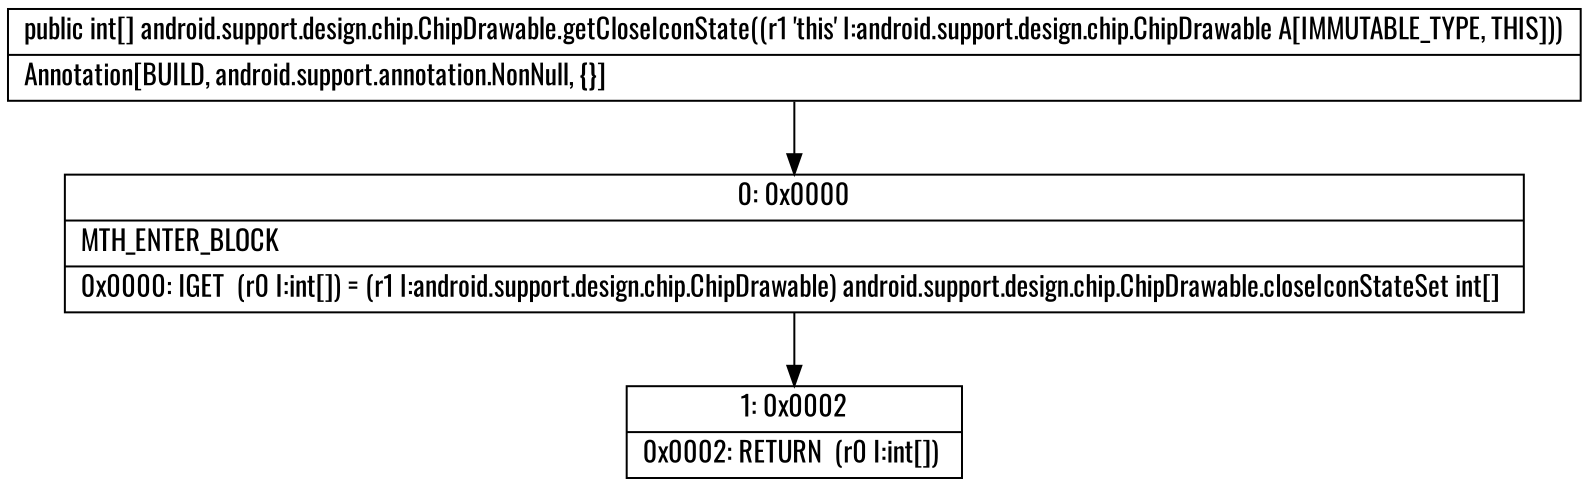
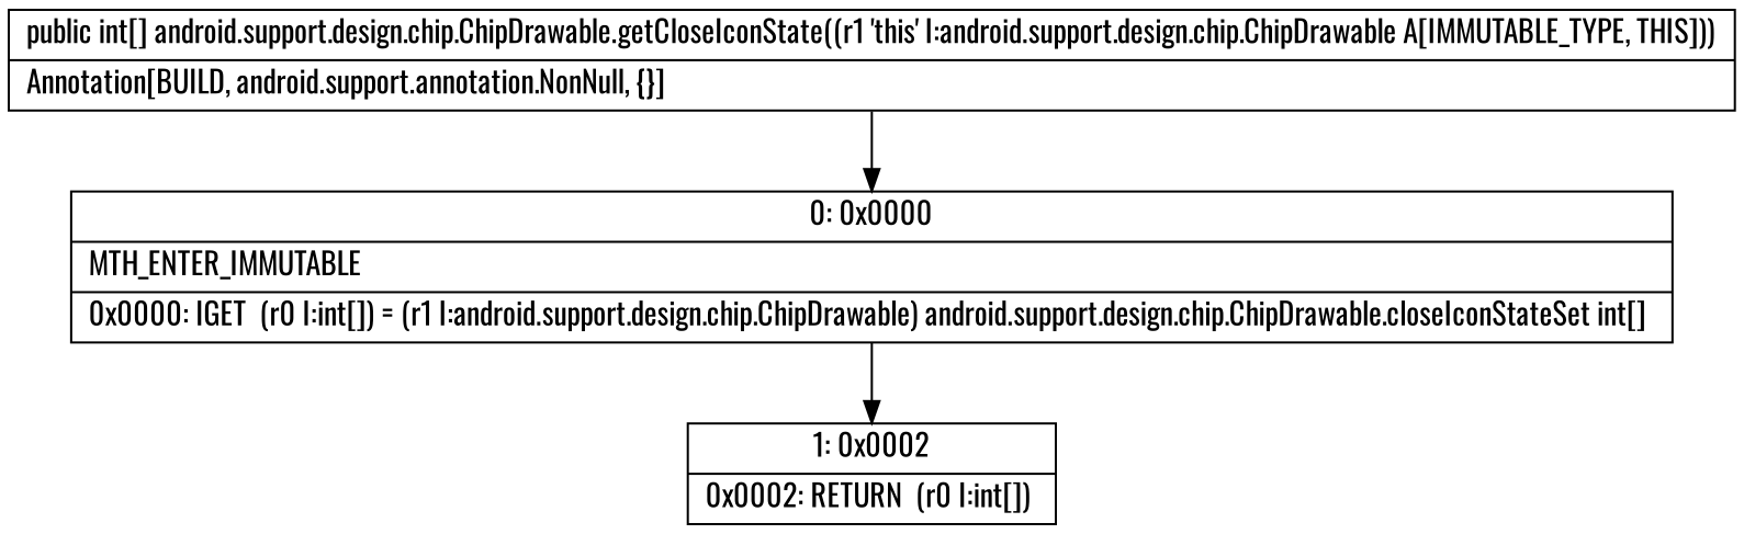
  digraph {
    fontname=Oswald
    node [shape=record fontname=Oswald]
    edge [fontname=Oswald]
-   n1 [label="{0\:\ 0x0000|MTH_ENTER_BLOCK\l|0x0000: IGET  (r0 I:int[]) = (r1 I:android.support.design.chip.ChipDrawable) android.support.design.chip.ChipDrawable.closeIconStateSet int[] \l}"]
+   n1 [label="{0\:\ 0x0000|MTH_ENTER_IMMUTABLE\l|0x0000: IGET  (r0 I:int[]) = (r1 I:android.support.design.chip.ChipDrawable) android.support.design.chip.ChipDrawable.closeIconStateSet int[] \l}"]
    n2 [label="{1\:\ 0x0002|0x0002: RETURN  (r0 I:int[]) \l}"]
    n3 [label="{public int[] android.support.design.chip.ChipDrawable.getCloseIconState((r1 'this' I:android.support.design.chip.ChipDrawable A[IMMUTABLE_TYPE, THIS]))  | Annotation[BUILD, android.support.annotation.NonNull, \{\}]\l}"]
    n1 -> n2
    n3 -> n1
  }
